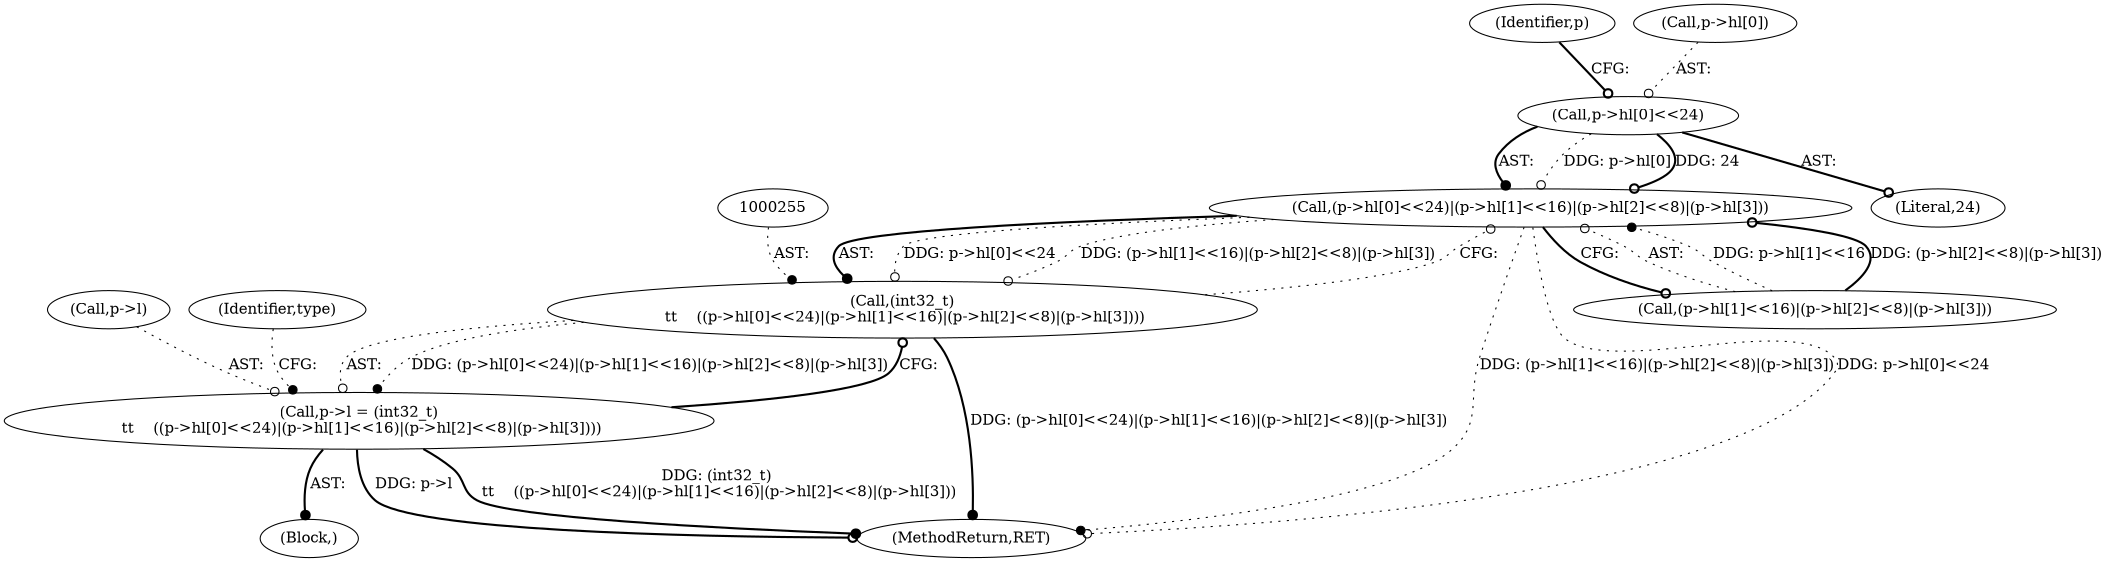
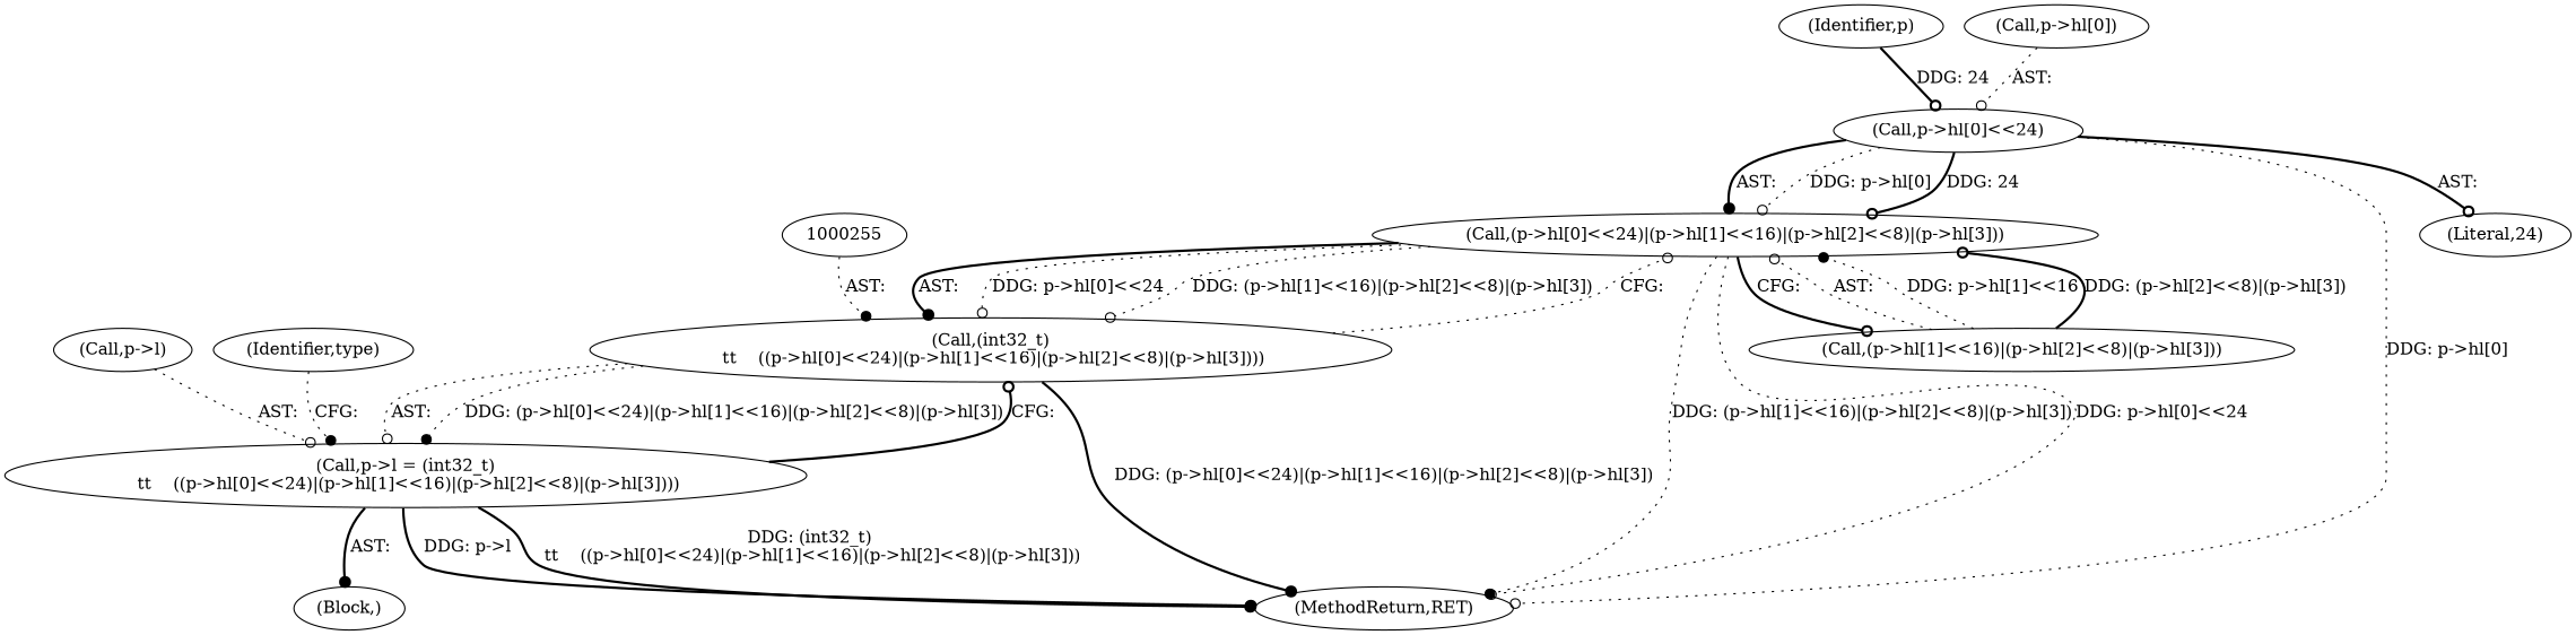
  digraph {
    edge [arrowhead=odot style=dotted]
    n1 [label="(Call,p->hl[0]<<24)"]
    n2 [label="(Call,(p->hl[0]<<24)|(p->hl[1]<<16)|(p->hl[2]<<8)|(p->hl[3]))"]
    n3 [label="(MethodReturn,RET)"]
    n4 [label="(Literal,24)"]
    n5 [label="(Call,(int32_t)\n \t\t    ((p->hl[0]<<24)|(p->hl[1]<<16)|(p->hl[2]<<8)|(p->hl[3])))"]
    n6 [label="(Call,(p->hl[1]<<16)|(p->hl[2]<<8)|(p->hl[3]))"]
    n7 [label="(Call,p->l = (int32_t)\n \t\t    ((p->hl[0]<<24)|(p->hl[1]<<16)|(p->hl[2]<<8)|(p->hl[3])))"]
    n8 [label="(Block,)"]
    n9 [label="(Identifier,p)"]
    n10 [label="(Call,p->l)"]
    n11 [label="(Call,p->hl[0])"]
    n12 [label="(Identifier,type)"]
    1000255
    n1 -> n2 [arrowhead=dot label="AST: " style=bold]
    n1 -> n2 [label="DDG: p->hl[0]"]
    n1 -> n2 [label="DDG: 24" style=bold]
+   n1 -> n3 [label="DDG: p->hl[0]"]
    n1 -> n4 [label="AST: " style=bold]
    n2 -> n3 [arrowhead=dot label="DDG: (p->hl[1]<<16)|(p->hl[2]<<8)|(p->hl[3])"]
    n2 -> n3 [label="DDG: p->hl[0]<<24"]
    n2 -> n5 [arrowhead=dot label="AST: " style=bold]
    n2 -> n5 [label="DDG: p->hl[0]<<24"]
    n2 -> n5 [label="DDG: (p->hl[1]<<16)|(p->hl[2]<<8)|(p->hl[3])"]
    n2 -> n6 [label="CFG: " style=bold]
    n5 -> n2 [label="CFG: "]
    n5 -> n3 [arrowhead=dot label="DDG: (p->hl[0]<<24)|(p->hl[1]<<16)|(p->hl[2]<<8)|(p->hl[3])" style=bold]
    n5 -> n7 [label="AST: "]
    n5 -> n7 [arrowhead=dot label="DDG: (p->hl[0]<<24)|(p->hl[1]<<16)|(p->hl[2]<<8)|(p->hl[3])"]
    n6 -> n2 [label="AST: "]
    n6 -> n2 [arrowhead=dot label="DDG: p->hl[1]<<16"]
    n6 -> n2 [label="DDG: (p->hl[2]<<8)|(p->hl[3])" style=bold]
    n7 -> n3 [label="DDG: p->l" style=bold]
    n7 -> n3 [arrowhead=dot label="DDG: (int32_t)\n \t\t    ((p->hl[0]<<24)|(p->hl[1]<<16)|(p->hl[2]<<8)|(p->hl[3]))" style=bold]
    n7 -> n5 [label="CFG: " style=bold]
    n7 -> n8 [arrowhead=dot label="AST: " style=bold]
-   n9 -> n1 [label="CFG: " style=bold]
+   n9 -> n1 [label="DDG: 24" style=bold]
    n10 -> n7 [label="AST: "]
    n11 -> n1 [label="AST: "]
    n12 -> n7 [arrowhead=dot label="CFG: "]
    1000255 -> n5 [arrowhead=dot label="AST: "]
  }
